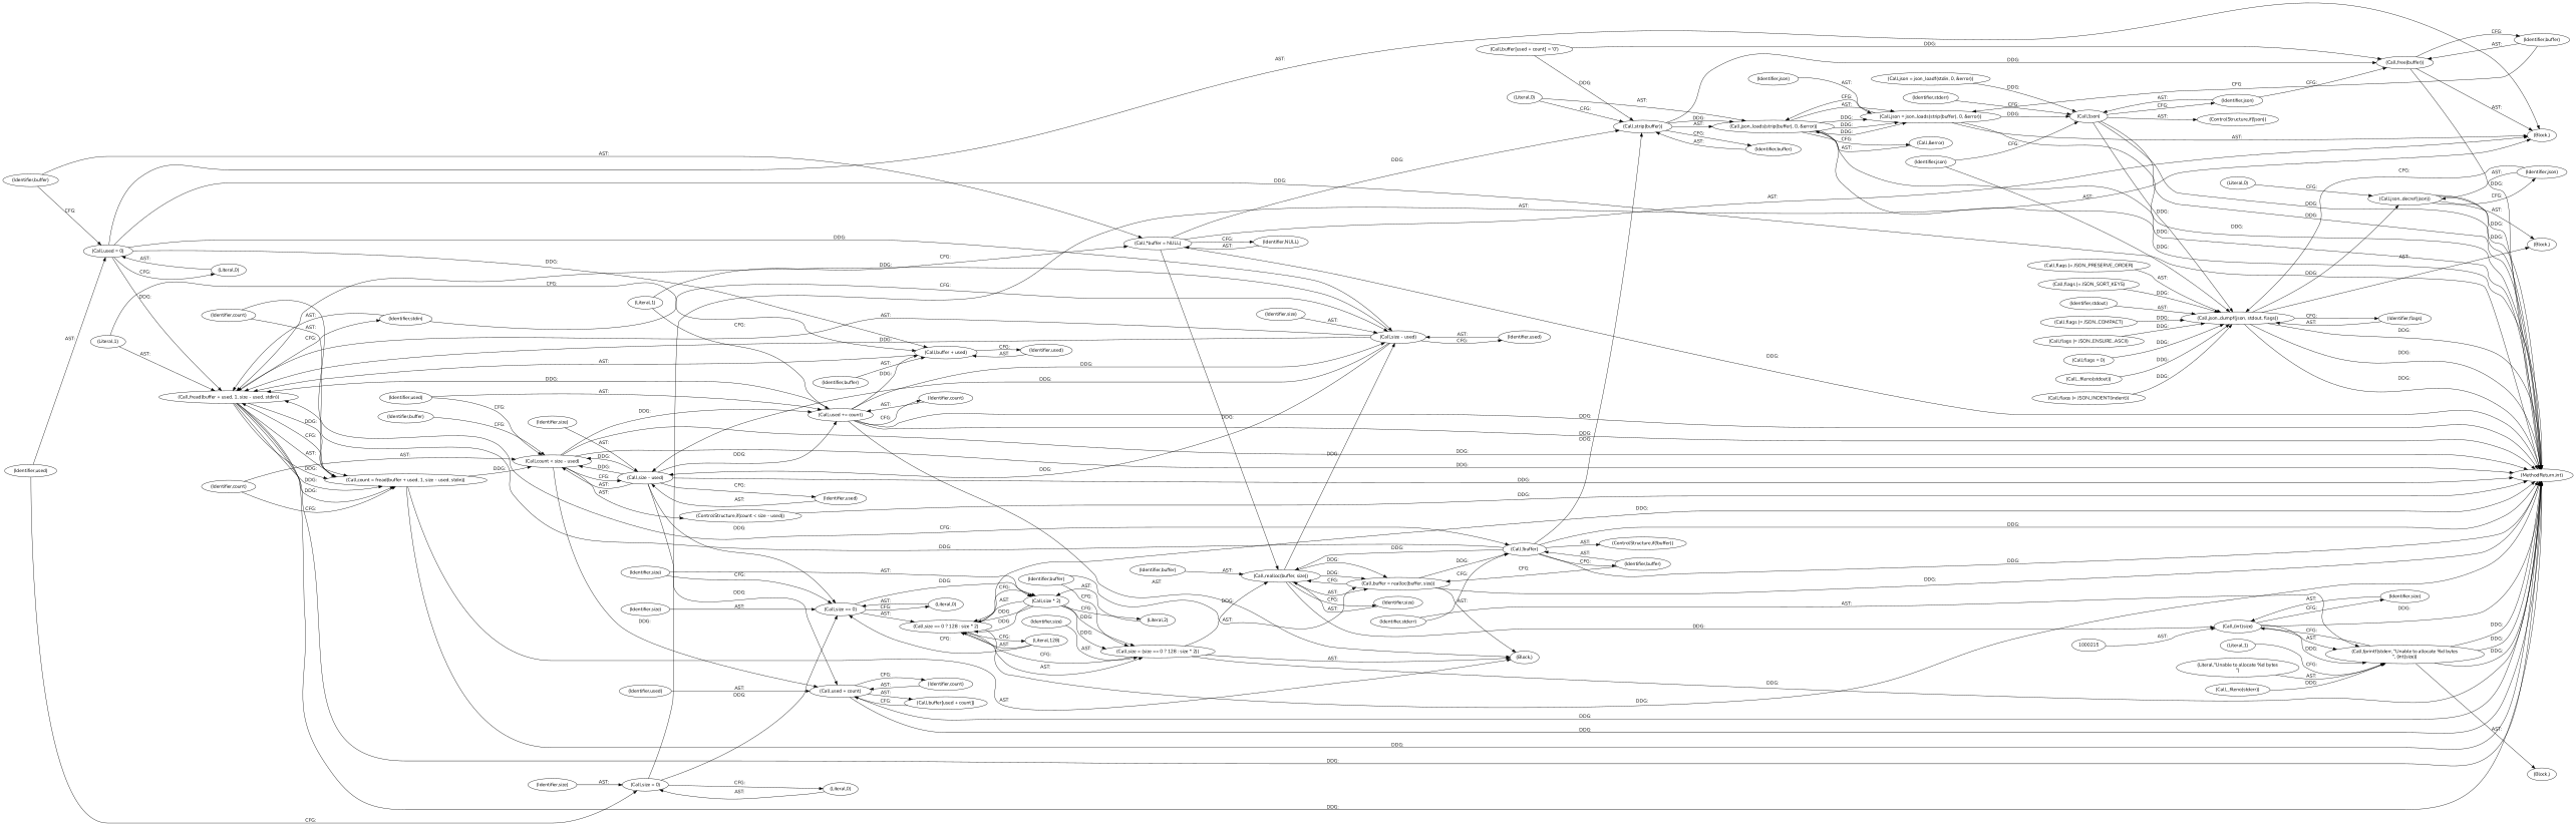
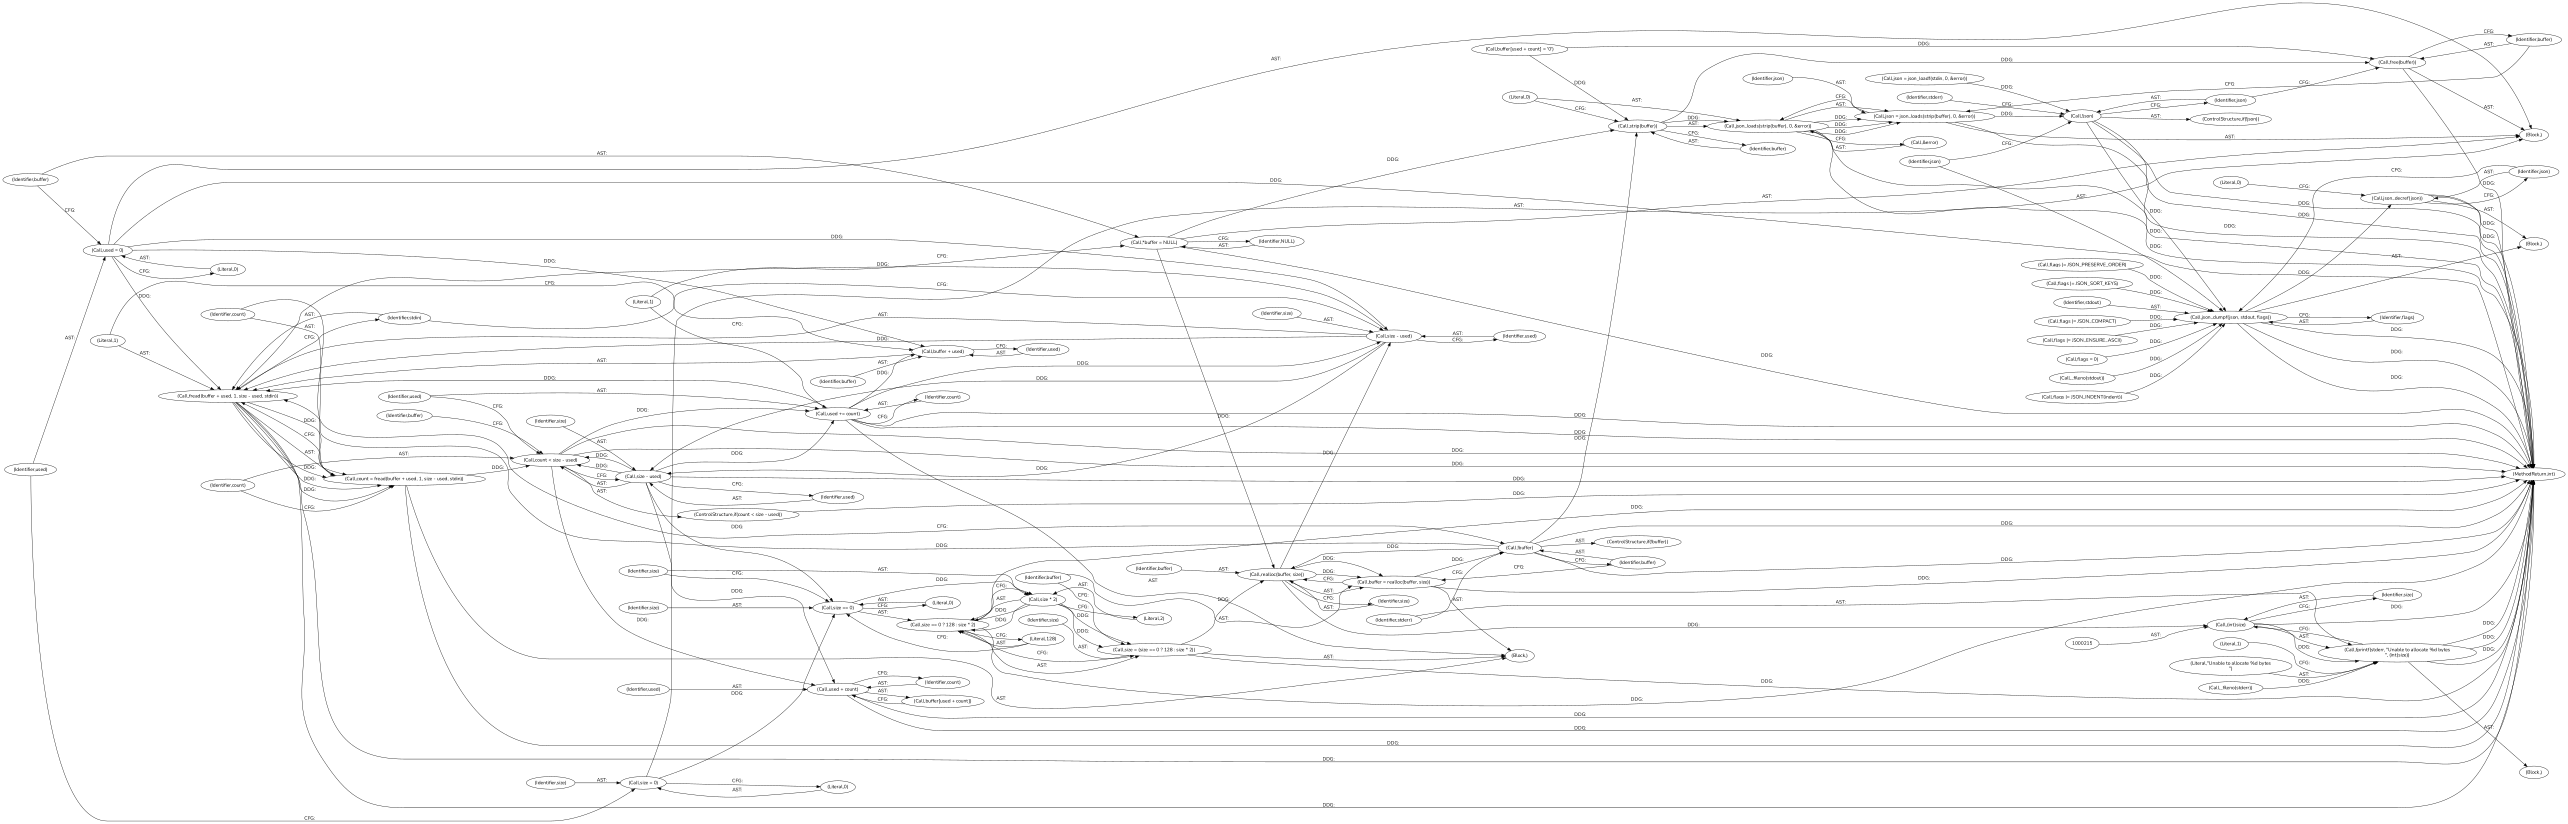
  digraph {
    fontname=Nunito
    rankdir=LR
    node [fontname=Nunito]
    edge [fontname=Nunito]
    n1 [label="(Call,fread(buffer + used, 1, size - used, stdin))"]
    n2 [label="(Call,count = fread(buffer + used, 1, size - used, stdin))"]
    n3 [label="(MethodReturn,int)"]
    n4 [label="(Identifier,stdin)"]
    n5 [label="(Block,)"]
    n6 [label="(Call,count < size - used)"]
    n7 [label="(Call,size - used)"]
    n8 [label="(Call,!buffer)"]
    n9 [label="(Call,realloc(buffer, size))"]
    n10 [label="(Call,strip(buffer))"]
    n11 [label="(Identifier,buffer)"]
    n12 [label="(ControlStructure,if(!buffer))"]
    n13 [label="(Call,buffer = realloc(buffer, size))"]
    n14 [label="(Call,(int)size)"]
    n15 [label="(Identifier,size)"]
    n16 [label="(Call,buffer + used)"]
    n17 [label="(Identifier,used)"]
    n18 [label="(Call,json_loads(strip(buffer), 0, &error))"]
    n19 [label="(Call,free(buffer))"]
    n20 [label="(Identifier,buffer)"]
    n21 [label="(Call,size - used)"]
    n22 [label="(Identifier,used)"]
    n23 [label="(Call,fprintf(stderr, \"Unable to allocate %d bytes\n\", (int)size))"]
    n24 [label="(Identifier,size)"]
    n25 [label="(Call,*buffer = NULL)"]
    n26 [label="(Identifier,NULL)"]
    n27 [label="(Block,)"]
    n28 [label="(Call,size = (size == 0 ? 128 : size * 2))"]
    n29 [label="(Call,size == 0 ? 128 : size * 2)"]
    n30 [label="(Call,size * 2)"]
    n31 [label="(Literal,128)"]
    n32 [label="(Literal,2)"]
    n33 [label="(Call,size == 0)"]
    n34 [label="(Literal,0)"]
    n35 [label="(Call,size = 0)"]
    n36 [label="(Literal,0)"]
    n37 [label="(Call,used += count)"]
    n38 [label="(Call,used + count)"]
    n39 [label="(Identifier,used)"]
    n40 [label="(Identifier,count)"]
    n41 [label="(ControlStructure,if(count < size - used))"]
    n42 [label="(Identifier,count)"]
    n43 [label="(Call,buffer[used + count])"]
    n44 [label="(Call,used = 0)"]
    n45 [label="(Literal,0)"]
    n46 [label="(Call,json = json_loads(strip(buffer), 0, &error))"]
    n47 [label="(Call,&error)"]
    n48 [label="(Identifier,buffer)"]
    n49 [label="(Call,!json)"]
    n50 [label="(Call,json_dumpf(json, stdout, flags))"]
    n51 [label="(Identifier,json)"]
    n52 [label="(ControlStructure,if(!json))"]
    n53 [label="(Call,json_decref(json))"]
    n54 [label="(Block,)"]
    n55 [label="(Identifier,flags)"]
    n56 [label="(Identifier,json)"]
    n57 [label="(Block,)"]
    n58 [label="(Identifier,size)"]
    n59 [label="(Identifier,size)"]
    n60 [label="(Identifier,stderr)"]
    n61 [label="(Identifier,buffer)"]
    n62 [label="(Call,flags |= JSON_ENSURE_ASCII)"]
    n63 [label="(Literal,1)"]
    n64 [label="(Identifier,buffer)"]
    n65 [label="(Identifier,size)"]
    n66 [label="(Call,flags = 0)"]
    n67 [label="(Literal,1)"]
    n68 [label="(Identifier,buffer)"]
    n69 [label="(Identifier,size)"]
    n70 [label="(Identifier,json)"]
    n71 [label="(Literal,\"Unable to allocate %d bytes\n\")"]
    n72 [label="(Identifier,used)"]
    n73 [label="(Identifier,size)"]
    n74 [label="(Call,json = json_loadf(stdin, 0, &error))"]
    n75 [label="(Call,flags |= JSON_SORT_KEYS)"]
    n76 [label="(Identifier,size)"]
    n77 [label="(Identifier,stdout)"]
    n78 [label="(Call,flags |= JSON_COMPACT)"]
    n79 [label="(Literal,0)"]
    n80 [label="(Call,_fileno(stdout))"]
    n81 [label="(Identifier,used)"]
    n82 [label="(Identifier,json)"]
    n83 [label="(Identifier,stderr)"]
    n84 [label="(Call,buffer[used + count] = '\0')"]
    n85 [label="(Identifier,used)"]
    n86 [label="(Call,flags |= JSON_INDENT(indent))"]
    n87 [label="(Identifier,buffer)"]
    n88 [label="(Literal,0)"]
    n89 [label="(Literal,1)"]
    n90 [label="(Identifier,count)"]
    n91 [label="(Call,flags |= JSON_PRESERVE_ORDER)"]
    n92 [label="(Call,_fileno(stderr))"]
    n93 [label="(Identifier,count)"]
    n94 [label="(Identifier,buffer)"]
    1000215
    n1 -> n2 [label="AST: "]
    n1 -> n2 [label="DDG: "]
    n1 -> n2 [label="DDG: "]
    n1 -> n2 [label="DDG: "]
    n1 -> n2 [label="DDG: "]
    n1 -> n3 [label="DDG: "]
    n1 -> n3 [label="DDG: "]
    n1 -> n4 [label="CFG: "]
    n2 -> n1 [label="CFG: "]
    n2 -> n3 [label="DDG: "]
    n2 -> n5 [label="AST: "]
    n2 -> n6 [label="DDG: "]
    n4 -> n1 [label="AST: "]
    n4 -> n7 [label="CFG: "]
    n6 -> n3 [label="DDG: "]
    n6 -> n3 [label="DDG: "]
    n6 -> n21 [label="CFG: "]
    n6 -> n37 [label="DDG: "]
    n6 -> n38 [label="DDG: "]
    n6 -> n41 [label="AST: "]
    n7 -> n1 [label="AST: "]
    n7 -> n1 [label="DDG: "]
    n7 -> n1 [label="DDG: "]
    n7 -> n21 [label="DDG: "]
    n7 -> n21 [label="DDG: "]
    n7 -> n22 [label="CFG: "]
    n8 -> n1 [label="DDG: "]
    n8 -> n3 [label="DDG: "]
    n8 -> n3 [label="DDG: "]
    n8 -> n9 [label="DDG: "]
    n8 -> n10 [label="DDG: "]
    n8 -> n11 [label="CFG: "]
    n8 -> n12 [label="AST: "]
    n9 -> n7 [label="DDG: "]
    n9 -> n13 [label="AST: "]
    n9 -> n13 [label="DDG: "]
    n9 -> n13 [label="DDG: "]
    n9 -> n14 [label="DDG: "]
    n9 -> n15 [label="CFG: "]
    n10 -> n18 [label="AST: "]
    n10 -> n18 [label="DDG: "]
    n10 -> n19 [label="DDG: "]
    n10 -> n20 [label="CFG: "]
    n11 -> n8 [label="AST: "]
    n11 -> n13 [label="CFG: "]
    n13 -> n3 [label="DDG: "]
    n13 -> n5 [label="AST: "]
    n13 -> n8 [label="DDG: "]
    n13 -> n9 [label="CFG: "]
    n14 -> n3 [label="DDG: "]
    n14 -> n23 [label="AST: "]
    n14 -> n23 [label="DDG: "]
    n14 -> n24 [label="CFG: "]
    n15 -> n9 [label="AST: "]
    n16 -> n1 [label="AST: "]
    n16 -> n17 [label="CFG: "]
    n17 -> n16 [label="AST: "]
    n18 -> n3 [label="DDG: "]
    n18 -> n3 [label="DDG: "]
    n18 -> n46 [label="AST: "]
    n18 -> n46 [label="DDG: "]
    n18 -> n46 [label="DDG: "]
    n18 -> n46 [label="DDG: "]
    n18 -> n47 [label="CFG: "]
    n19 -> n3 [label="DDG: "]
    n19 -> n27 [label="AST: "]
    n19 -> n48 [label="CFG: "]
    n20 -> n10 [label="AST: "]
    n21 -> n3 [label="DDG: "]
    n21 -> n6 [label="AST: "]
    n21 -> n6 [label="DDG: "]
    n21 -> n6 [label="DDG: "]
    n21 -> n33 [label="DDG: "]
    n21 -> n37 [label="DDG: "]
    n21 -> n38 [label="DDG: "]
    n21 -> n39 [label="CFG: "]
    n22 -> n7 [label="AST: "]
    n23 -> n3 [label="DDG: "]
    n23 -> n3 [label="DDG: "]
    n23 -> n3 [label="DDG: "]
    n23 -> n14 [label="CFG: "]
    n23 -> n57 [label="AST: "]
    n24 -> n14 [label="AST: "]
    n25 -> n3 [label="DDG: "]
    n25 -> n9 [label="DDG: "]
    n25 -> n10 [label="DDG: "]
    n25 -> n26 [label="CFG: "]
    n25 -> n27 [label="AST: "]
    n26 -> n25 [label="AST: "]
    n28 -> n3 [label="DDG: "]
    n28 -> n5 [label="AST: "]
    n28 -> n9 [label="DDG: "]
    n28 -> n29 [label="CFG: "]
    n29 -> n3 [label="DDG: "]
    n29 -> n3 [label="DDG: "]
    n29 -> n28 [label="AST: "]
    n29 -> n30 [label="CFG: "]
    n29 -> n31 [label="CFG: "]
    n30 -> n28 [label="DDG: "]
    n30 -> n28 [label="DDG: "]
    n30 -> n29 [label="AST: "]
    n30 -> n29 [label="DDG: "]
    n30 -> n29 [label="DDG: "]
    n30 -> n32 [label="CFG: "]
    n31 -> n29 [label="AST: "]
    n31 -> n33 [label="CFG: "]
    n32 -> n30 [label="AST: "]
    n33 -> n29 [label="AST: "]
    n33 -> n30 [label="DDG: "]
    n33 -> n34 [label="CFG: "]
    n34 -> n33 [label="AST: "]
    n35 -> n27 [label="AST: "]
    n35 -> n33 [label="DDG: "]
    n35 -> n36 [label="CFG: "]
    n36 -> n35 [label="AST: "]
    n37 -> n1 [label="DDG: "]
    n37 -> n3 [label="DDG: "]
    n37 -> n3 [label="DDG: "]
    n37 -> n5 [label="AST: "]
    n37 -> n7 [label="DDG: "]
    n37 -> n16 [label="DDG: "]
    n37 -> n40 [label="CFG: "]
    n38 -> n3 [label="DDG: "]
    n38 -> n3 [label="DDG: "]
    n38 -> n42 [label="CFG: "]
    n38 -> n43 [label="AST: "]
    n39 -> n21 [label="AST: "]
    n40 -> n37 [label="AST: "]
    n41 -> n3 [label="DDG: "]
    n42 -> n38 [label="AST: "]
    n43 -> n38 [label="CFG: "]
    n44 -> n1 [label="DDG: "]
    n44 -> n3 [label="DDG: "]
    n44 -> n7 [label="DDG: "]
    n44 -> n16 [label="DDG: "]
    n44 -> n27 [label="AST: "]
    n44 -> n45 [label="CFG: "]
    n45 -> n44 [label="AST: "]
    n46 -> n3 [label="DDG: "]
    n46 -> n18 [label="CFG: "]
    n46 -> n27 [label="AST: "]
    n46 -> n49 [label="DDG: "]
    n47 -> n18 [label="AST: "]
    n48 -> n19 [label="AST: "]
    n48 -> n46 [label="CFG: "]
    n49 -> n3 [label="DDG: "]
    n49 -> n3 [label="DDG: "]
    n49 -> n50 [label="DDG: "]
    n49 -> n51 [label="CFG: "]
    n49 -> n52 [label="AST: "]
    n50 -> n3 [label="DDG: "]
    n50 -> n3 [label="DDG: "]
    n50 -> n3 [label="DDG: "]
    n50 -> n53 [label="DDG: "]
    n50 -> n54 [label="AST: "]
    n50 -> n55 [label="CFG: "]
    n51 -> n19 [label="CFG: "]
    n51 -> n49 [label="AST: "]
    n53 -> n3 [label="DDG: "]
    n53 -> n3 [label="DDG: "]
    n53 -> n54 [label="AST: "]
    n53 -> n56 [label="CFG: "]
    n55 -> n50 [label="AST: "]
    n56 -> n50 [label="CFG: "]
    n56 -> n53 [label="AST: "]
    n58 -> n7 [label="AST: "]
    n59 -> n28 [label="AST: "]
    n60 -> n8 [label="CFG: "]
    n60 -> n23 [label="AST: "]
    n61 -> n16 [label="AST: "]
    n62 -> n50 [label="DDG: "]
    n63 -> n23 [label="CFG: "]
    n64 -> n25 [label="AST: "]
    n64 -> n44 [label="CFG: "]
    n65 -> n30 [label="AST: "]
    n65 -> n33 [label="CFG: "]
    n66 -> n50 [label="DDG: "]
    n67 -> n1 [label="AST: "]
    n67 -> n16 [label="CFG: "]
    n68 -> n13 [label="AST: "]
    n68 -> n28 [label="CFG: "]
    n69 -> n21 [label="AST: "]
    n70 -> n49 [label="CFG: "]
    n70 -> n50 [label="AST: "]
    n71 -> n23 [label="AST: "]
    n72 -> n38 [label="AST: "]
    n73 -> n35 [label="AST: "]
    n74 -> n49 [label="DDG: "]
    n75 -> n50 [label="DDG: "]
    n76 -> n33 [label="AST: "]
    n77 -> n50 [label="AST: "]
    n78 -> n50 [label="DDG: "]
    n79 -> n53 [label="CFG: "]
    n80 -> n50 [label="DDG: "]
    n81 -> n35 [label="CFG: "]
    n81 -> n44 [label="AST: "]
    n82 -> n46 [label="AST: "]
    n83 -> n49 [label="CFG: "]
    n84 -> n10 [label="DDG: "]
    n84 -> n19 [label="DDG: "]
    n85 -> n6 [label="CFG: "]
    n85 -> n37 [label="AST: "]
    n86 -> n50 [label="DDG: "]
    n87 -> n9 [label="AST: "]
    n88 -> n10 [label="CFG: "]
    n88 -> n18 [label="AST: "]
    n89 -> n25 [label="CFG: "]
    n89 -> n37 [label="CFG: "]
    n90 -> n2 [label="CFG: "]
    n90 -> n6 [label="AST: "]
-   n91 -> n50 [label="AST: "]
+   n91 -> n50 [label="DDG: "]
    n92 -> n23 [label="DDG: "]
    n93 -> n2 [label="AST: "]
    n93 -> n8 [label="CFG: "]
    n94 -> n6 [label="CFG: "]
    1000215 -> n14 [label="AST: "]
  }
